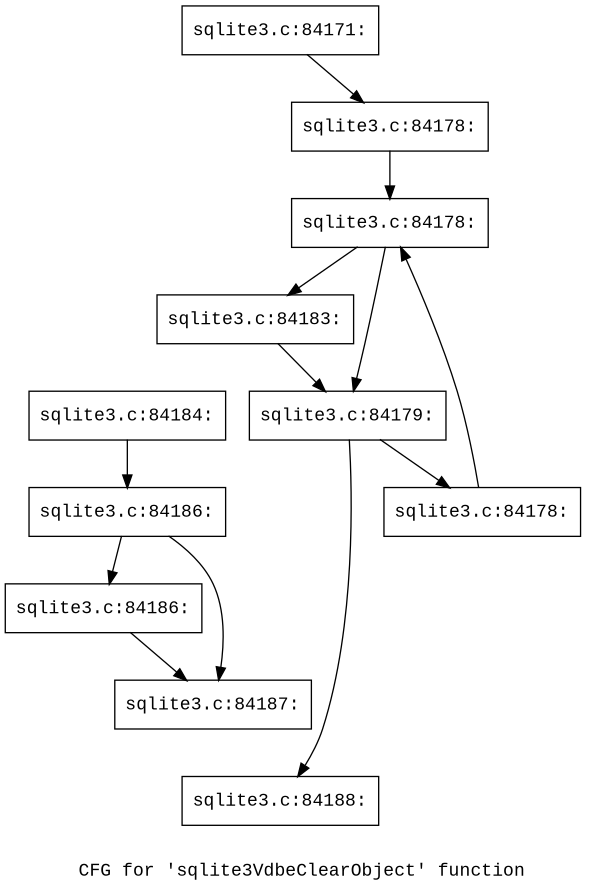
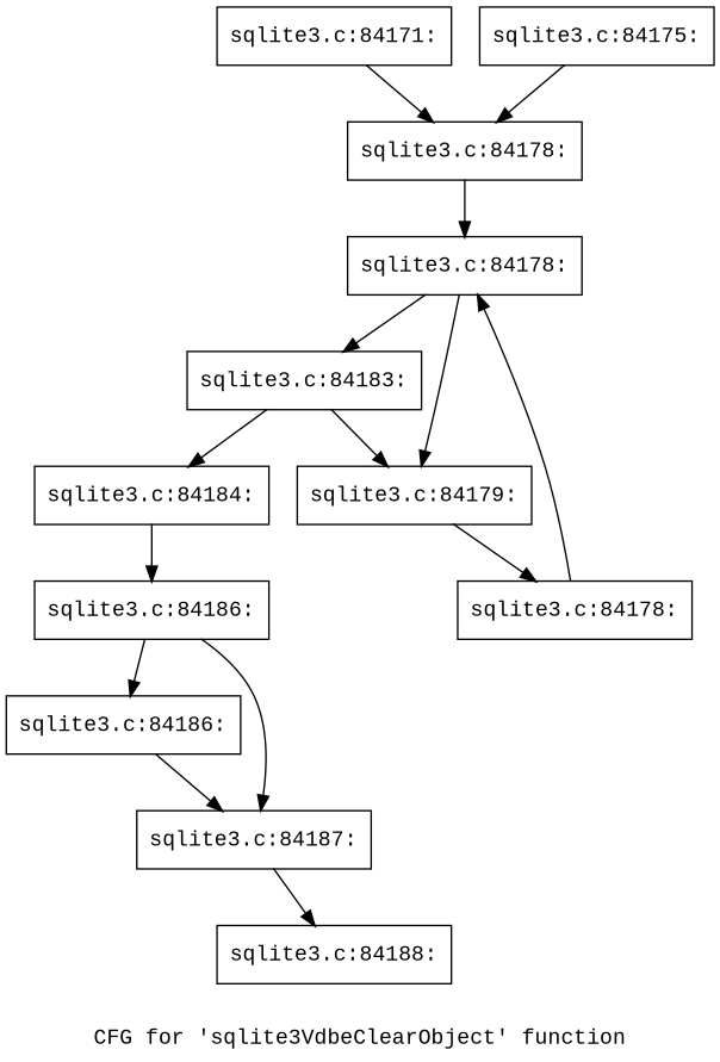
  digraph {
    fontname="Liberation Mono"
    label="CFG for 'sqlite3VdbeClearObject' function"
    node [fontname="Liberation Mono" shape=record]
    edge [fontname="Liberation Mono"]
    n1 [label="{sqlite3.c:84171:}"]
    n2 [label="{sqlite3.c:84178:}"]
+   n3 [label="{sqlite3.c:84175:}"]
    n4 [label="{sqlite3.c:84178:}"]
    n5 [label="{sqlite3.c:84179:}"]
    n6 [label="{sqlite3.c:84183:}"]
    n7 [label="{sqlite3.c:84178:}"]
    n8 [label="{sqlite3.c:84184:}"]
    n9 [label="{sqlite3.c:84186:}"]
    n10 [label="{sqlite3.c:84188:}"]
    n11 [label="{sqlite3.c:84186:}"]
    n12 [label="{sqlite3.c:84187:}"]
    n1 -> n2
    n2 -> n4
+   n3 -> n2
    n4 -> n5
    n4 -> n6
    n5 -> n7
    n6 -> n5
+   n6 -> n8
    n7 -> n4
    n8 -> n9
    n9 -> n11
    n9 -> n12
    n11 -> n12
-   n5 -> n10
+   n12 -> n10
  }
